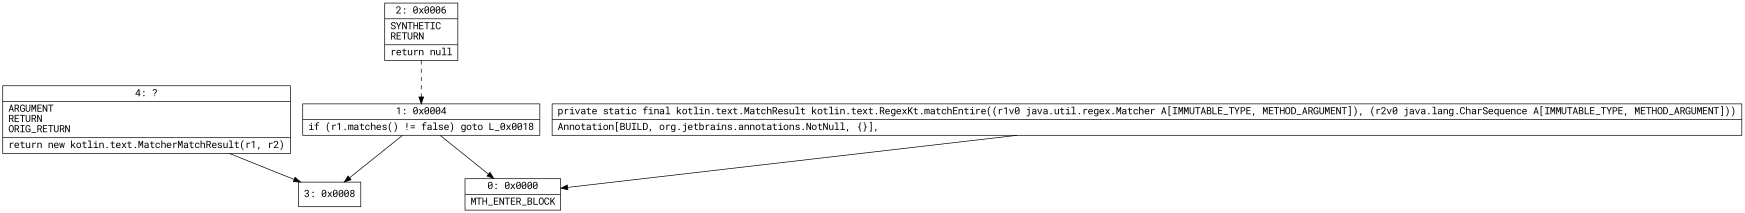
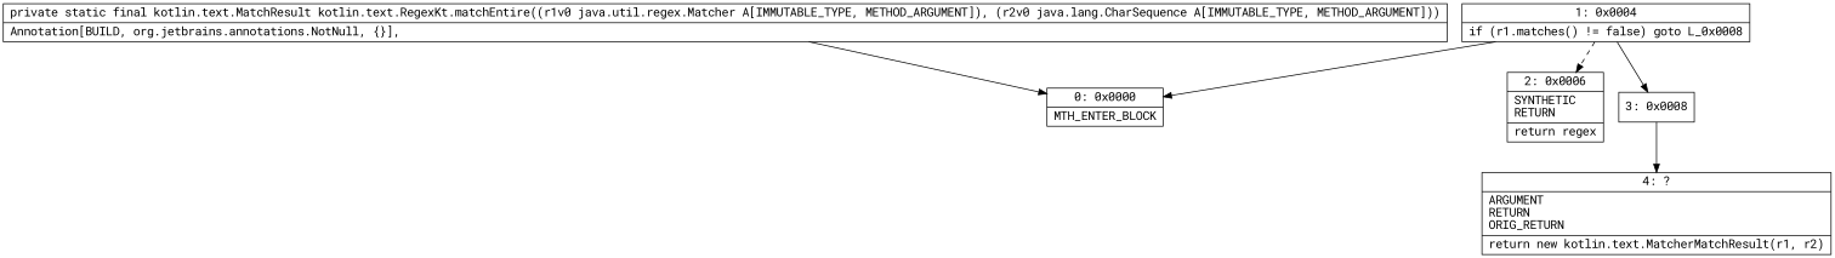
  digraph {
    fontname="Roboto Mono"
    node [fontname="Roboto Mono" shape=record]
    edge [fontname="Roboto Mono"]
    n1 [label="{0\:\ 0x0000|MTH_ENTER_BLOCK\l}"]
-   n2 [label="{1\:\ 0x0004|if (r1.matches() != false) goto L_0x0018\l}"]
-   n3 [label="{2\:\ 0x0006|SYNTHETIC\lRETURN\l|return null\l}"]
+   n2 [label="{1\:\ 0x0004|if (r1.matches() != false) goto L_0x0008\l}"]
+   n3 [label="{2\:\ 0x0006|SYNTHETIC\lRETURN\l|return regex\l}"]
    n4 [label="{3\:\ 0x0008}"]
    n5 [label="{4\:\ ?|ARGUMENT\lRETURN\lORIG_RETURN\l|return new kotlin.text.MatcherMatchResult(r1, r2)\l}"]
    n6 [label="{private static final kotlin.text.MatchResult kotlin.text.RegexKt.matchEntire((r1v0 java.util.regex.Matcher A[IMMUTABLE_TYPE, METHOD_ARGUMENT]), (r2v0 java.lang.CharSequence A[IMMUTABLE_TYPE, METHOD_ARGUMENT]))  | Annotation[BUILD, org.jetbrains.annotations.NotNull, \{\}], \l}"]
    n2 -> n1
-   n3 -> n2 [style=dashed]
+   n2 -> n3 [style=dashed]
    n2 -> n4
-   n5 -> n4
+   n4 -> n5
    n6 -> n1
  }
